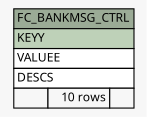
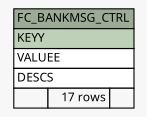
  digraph {
    bgcolor="#f7f7f7"
    fontname="Microsoft YaHei"
    fontsize=11
    nodesep=0.18
    rankdir=RL
    ranksep=0.46
-   n1 [fontname="Microsoft YaHei" fontsize=11 label=<     <TABLE BORDER="0" CELLBORDER="1" CELLSPACING="0" BGCOLOR="#ffffff">       <TR><TD COLSPAN="3" BGCOLOR="#9bab96" ALIGN="CENTER">FC_BANKMSG_CTRL</TD></TR>       <TR><TD PORT="KEYY" COLSPAN="3" BGCOLOR="#bed1b8" ALIGN="LEFT">KEYY</TD></TR>       <TR><TD PORT="VALUEE" COLSPAN="3" ALIGN="LEFT">VALUEE</TD></TR>       <TR><TD PORT="DESCS" COLSPAN="3" ALIGN="LEFT">DESCS</TD></TR>       <TR><TD ALIGN="LEFT" BGCOLOR="#f7f7f7">  </TD><TD ALIGN="RIGHT" BGCOLOR="#f7f7f7">10 rows</TD><TD ALIGN="RIGHT" BGCOLOR="#f7f7f7">  </TD></TR>     </TABLE>> shape=plaintext]
+   n1 [fontname="Microsoft YaHei" fontsize=11 label=<     <TABLE BORDER="0" CELLBORDER="1" CELLSPACING="0" BGCOLOR="#ffffff">       <TR><TD COLSPAN="3" BGCOLOR="#9bab96" ALIGN="CENTER">FC_BANKMSG_CTRL</TD></TR>       <TR><TD PORT="KEYY" COLSPAN="3" BGCOLOR="#bed1b8" ALIGN="LEFT">KEYY</TD></TR>       <TR><TD PORT="VALUEE" COLSPAN="3" ALIGN="LEFT">VALUEE</TD></TR>       <TR><TD PORT="DESCS" COLSPAN="3" ALIGN="LEFT">DESCS</TD></TR>       <TR><TD ALIGN="LEFT" BGCOLOR="#f7f7f7">  </TD><TD ALIGN="RIGHT" BGCOLOR="#f7f7f7">17 rows</TD><TD ALIGN="RIGHT" BGCOLOR="#f7f7f7">  </TD></TR>     </TABLE>> shape=plaintext]
  }
